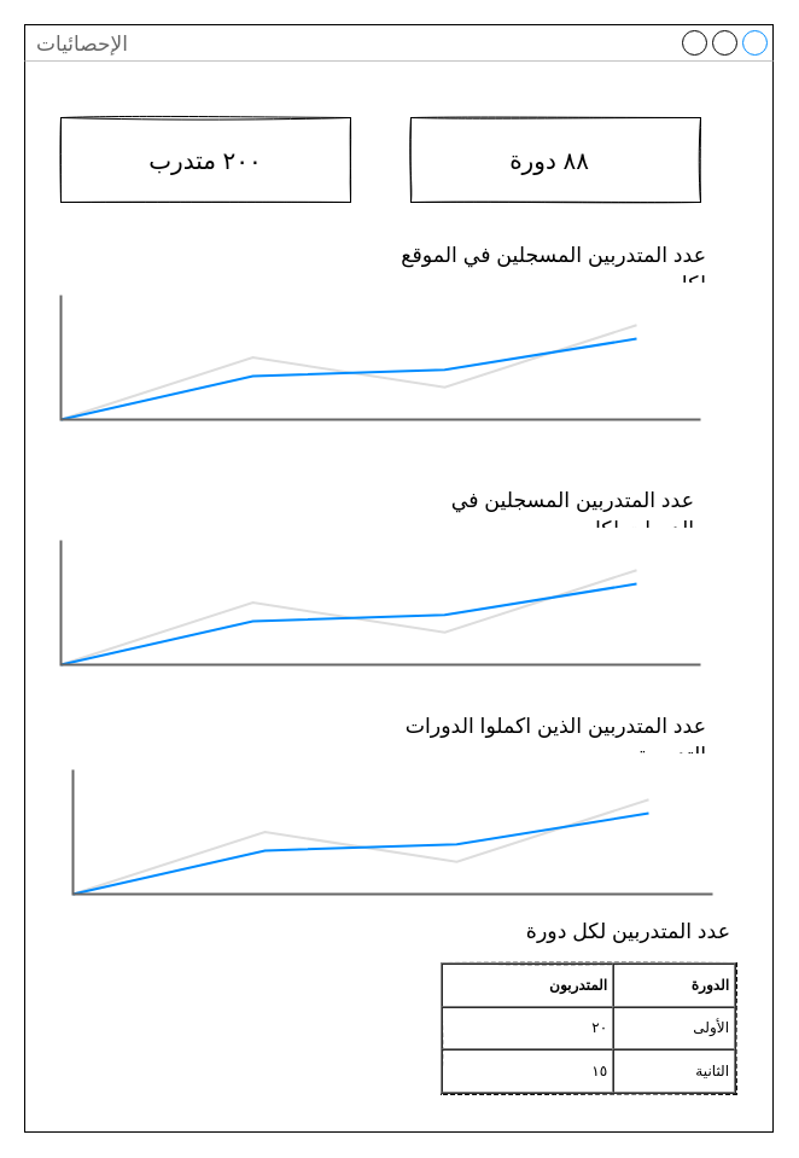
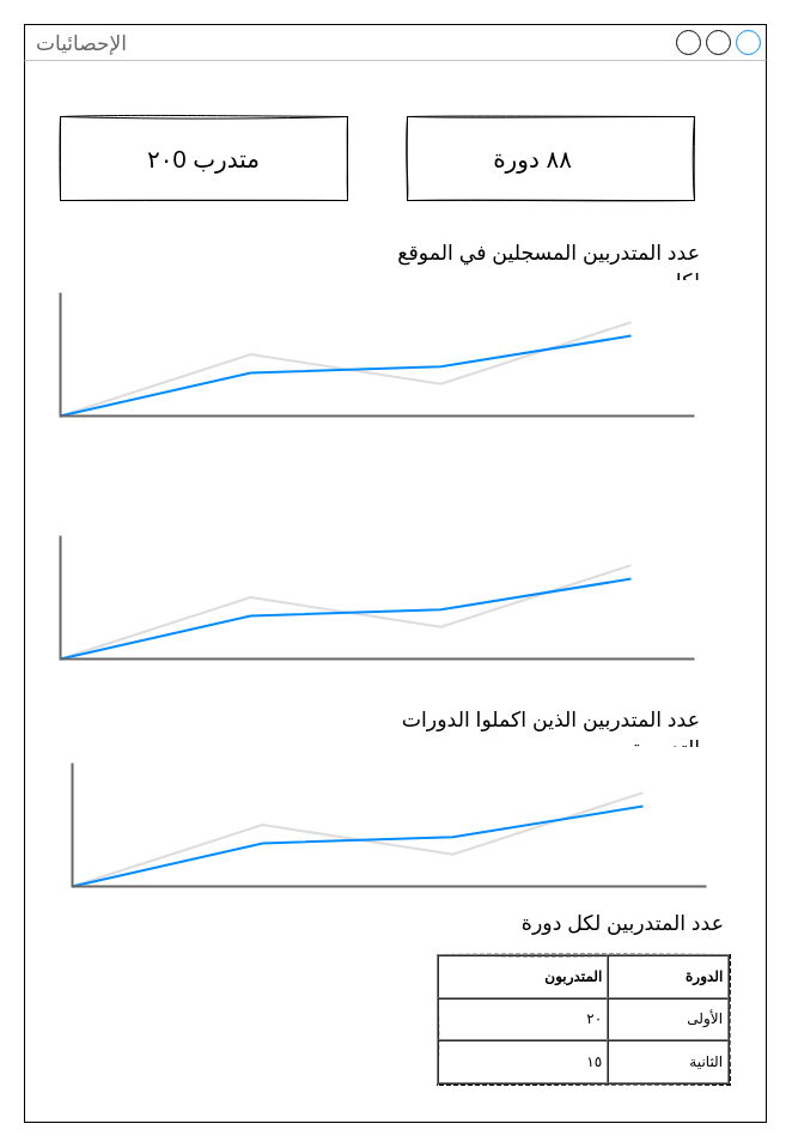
  <mxCell id="0" />
  <mxCell id="1" parent="0" />
  <mxCell id="2" value="الإحصائيات" style="strokeWidth=1;shadow=0;dashed=0;align=center;html=1;shape=mxgraph.mockup.containers.window;align=left;verticalAlign=top;spacingLeft=8;strokeColor2=#008cff;strokeColor3=#c4c4c4;fontColor=#666666;mainText=;fontSize=17;labelBackgroundColor=none;sketch=0;" parent="1" vertex="1"><mxGeometry x="20" y="20" width="620" height="917" as="geometry" /></mxCell>
  <mxCell id="3" value="&lt;table cellpadding=&quot;4&quot; cellspacing=&quot;0&quot; border=&quot;1&quot; style=&quot;font-size: 1em ; width: 100% ; height: 100%&quot;&gt;&lt;tbody&gt;&lt;tr&gt;&lt;th&gt;المتدربون&lt;/th&gt;&lt;th&gt;الدورة&lt;/th&gt;&lt;/tr&gt;&lt;tr&gt;&lt;td&gt;٢٠&lt;/td&gt;&lt;td&gt;الأولى&lt;/td&gt;&lt;/tr&gt;&lt;tr&gt;&lt;td&gt;١٥&lt;/td&gt;&lt;td&gt;الثانية&lt;/td&gt;&lt;/tr&gt;&lt;/tbody&gt;&lt;/table&gt; " style="verticalAlign=top;align=right;overflow=fill;fontSize=12;fontFamily=Helvetica;html=1;shadow=0;sketch=1;dashed=1;" parent="1" vertex="1"><mxGeometry x="365" y="797" width="245" height="108.89" as="geometry" /></mxCell>
  <mxCell id="4" value="" style="rounded=0;whiteSpace=wrap;html=1;shadow=0;sketch=1;" parent="1" vertex="1"><mxGeometry x="50" y="97" width="240" height="70" as="geometry" /></mxCell>
  <mxCell id="5" value="" style="rounded=0;whiteSpace=wrap;html=1;shadow=0;sketch=1;" parent="1" vertex="1"><mxGeometry x="340" y="97" width="240" height="70" as="geometry" /></mxCell>
- <mxCell id="6" value="٢٠٠ متدرب" style="text;html=1;strokeColor=none;fillColor=none;align=center;verticalAlign=middle;whiteSpace=wrap;rounded=0;shadow=0;sketch=1;fontSize=20;" parent="1" vertex="1"><mxGeometry x="85" y="117" width="170" height="30" as="geometry" /></mxCell>
- <mxCell id="7" value="٨٨ دورة" style="text;html=1;strokeColor=none;fillColor=none;align=center;verticalAlign=middle;whiteSpace=wrap;rounded=0;shadow=0;sketch=1;fontSize=20;" parent="1" vertex="1"><mxGeometry x="370" y="117" width="170" height="30" as="geometry" /></mxCell>
+ <mxCell id="6" value="٢٠0 متدرب" style="text;html=1;strokeColor=none;fillColor=none;align=center;verticalAlign=middle;whiteSpace=wrap;rounded=0;shadow=0;sketch=1;fontSize=20;" parent="1" vertex="1"><mxGeometry x="85" y="117" width="170" height="30" as="geometry" /></mxCell>
+ <mxCell id="7" value="٨٨ دورة" style="text;html=1;strokeColor=none;fillColor=none;align=center;verticalAlign=middle;whiteSpace=wrap;rounded=0;shadow=0;sketch=1;fontSize=20;" parent="1" vertex="1"><mxGeometry x="360" y="117" width="170" height="30" as="geometry" /></mxCell>
  <mxCell id="8" value="&lt;h1 style=&quot;font-size: 20px&quot;&gt;&lt;span style=&quot;font-weight: normal&quot; id=&quot;docs-internal-guid-02ea8f25-7fff-60b4-0465-00c2d2e181f8&quot;&gt;&lt;ul style=&quot;margin-top: 0 ; margin-bottom: 0&quot;&gt;&lt;li dir=&quot;rtl&quot; style=&quot;list-style-type: disc ; font-size: 13pt ; font-family: &amp;#34;arial&amp;#34; ; background-color: transparent ; vertical-align: baseline&quot;&gt;&lt;p dir=&quot;rtl&quot; style=&quot;line-height: 1.38 ; margin-top: 0pt ; margin-bottom: 0pt&quot;&gt;&lt;span style=&quot;font-size: 13pt ; background-color: transparent ; vertical-align: baseline&quot;&gt;عدد المتدربين المسجلين في الموقع لكل يوم&lt;/span&gt;&lt;/p&gt;&lt;/li&gt;&lt;/ul&gt;&lt;/span&gt;&lt;/h1&gt;" style="text;html=1;strokeColor=none;fillColor=none;spacing=5;spacingTop=-20;whiteSpace=wrap;overflow=hidden;rounded=0;shadow=0;sketch=1;fontSize=20;align=right;" parent="1" vertex="1"><mxGeometry x="280" y="197" width="310" height="37" as="geometry" /></mxCell>
  <mxCell id="9" value="&lt;h1 style=&quot;font-size: 20px&quot;&gt;&lt;span style=&quot;font-weight: normal&quot; id=&quot;docs-internal-guid-02ea8f25-7fff-60b4-0465-00c2d2e181f8&quot;&gt;&lt;ul style=&quot;margin-top: 0 ; margin-bottom: 0&quot;&gt;&lt;li dir=&quot;rtl&quot; style=&quot;list-style-type: disc ; font-size: 13pt ; font-family: &amp;#34;arial&amp;#34; ; background-color: transparent ; vertical-align: baseline&quot;&gt;&lt;p dir=&quot;rtl&quot; style=&quot;line-height: 1.38 ; margin-top: 0pt ; margin-bottom: 0pt&quot;&gt;&lt;span id=&quot;docs-internal-guid-0fe62bdd-7fff-42a3-f969-4575639c734a&quot;&gt;&lt;span style=&quot;font-size: 13pt ; font-family: &amp;#34;arial&amp;#34; ; background-color: transparent ; vertical-align: baseline&quot;&gt;عدد المتدربين لكل دورة&lt;/span&gt;&lt;/span&gt;&lt;br&gt;&lt;/p&gt;&lt;/li&gt;&lt;/ul&gt;&lt;/span&gt;&lt;/h1&gt;" style="text;html=1;strokeColor=none;fillColor=none;spacing=5;spacingTop=-20;whiteSpace=wrap;overflow=hidden;rounded=0;shadow=0;sketch=1;fontSize=20;align=right;" vertex="1" parent="1"><mxGeometry x="330" y="757" width="280" height="37" as="geometry" /></mxCell>
- <mxCell id="10" value="&lt;h1 style=&quot;font-size: 20px&quot;&gt;&lt;span style=&quot;font-weight: normal&quot; id=&quot;docs-internal-guid-02ea8f25-7fff-60b4-0465-00c2d2e181f8&quot;&gt;&lt;ul style=&quot;margin-top: 0 ; margin-bottom: 0&quot;&gt;&lt;li dir=&quot;rtl&quot; style=&quot;list-style-type: disc ; font-size: 13pt ; font-family: &amp;#34;arial&amp;#34; ; background-color: transparent ; vertical-align: baseline&quot;&gt;&lt;p dir=&quot;rtl&quot; style=&quot;line-height: 1.38 ; margin-top: 0pt ; margin-bottom: 0pt&quot;&gt;&lt;span id=&quot;docs-internal-guid-b5b7fad8-7fff-0cca-f9a4-ced6a1644055&quot;&gt;&lt;span style=&quot;font-size: 13pt ; font-family: &amp;#34;arial&amp;#34; ; background-color: transparent ; vertical-align: baseline&quot;&gt;عدد المتدربين المسجلين في الدورات لكل يوم&lt;/span&gt;&lt;/span&gt;&lt;br&gt;&lt;/p&gt;&lt;/li&gt;&lt;/ul&gt;&lt;/span&gt;&lt;/h1&gt;" style="text;html=1;strokeColor=none;fillColor=none;spacing=5;spacingTop=-20;whiteSpace=wrap;overflow=hidden;rounded=0;shadow=0;sketch=1;fontSize=20;align=right;" vertex="1" parent="1"><mxGeometry x="270" y="400" width="310" height="37" as="geometry" /></mxCell>
  <mxCell id="11" value="&lt;h1 style=&quot;font-size: 20px&quot;&gt;&lt;span style=&quot;font-weight: normal&quot; id=&quot;docs-internal-guid-02ea8f25-7fff-60b4-0465-00c2d2e181f8&quot;&gt;&lt;ul style=&quot;margin-top: 0 ; margin-bottom: 0&quot;&gt;&lt;li dir=&quot;rtl&quot; style=&quot;list-style-type: disc ; font-size: 13pt ; font-family: &amp;#34;arial&amp;#34; ; background-color: transparent ; vertical-align: baseline&quot;&gt;&lt;p dir=&quot;rtl&quot; style=&quot;line-height: 1.38 ; margin-top: 0pt ; margin-bottom: 0pt&quot;&gt;&lt;span id=&quot;docs-internal-guid-3d4b32ab-7fff-2d69-0d66-a148118b0a42&quot;&gt;&lt;span style=&quot;font-size: 13pt ; font-family: &amp;#34;arial&amp;#34; ; background-color: transparent ; vertical-align: baseline&quot;&gt;عدد المتدربين الذين اكملوا الدورات التدريبية&lt;/span&gt;&lt;/span&gt;&lt;br&gt;&lt;/p&gt;&lt;/li&gt;&lt;/ul&gt;&lt;/span&gt;&lt;/h1&gt;" style="text;html=1;strokeColor=none;fillColor=none;spacing=5;spacingTop=-20;whiteSpace=wrap;overflow=hidden;rounded=0;shadow=0;sketch=1;fontSize=20;align=right;" vertex="1" parent="1"><mxGeometry x="260" y="587" width="330" height="37" as="geometry" /></mxCell>
  <mxCell id="12" value="" style="verticalLabelPosition=bottom;shadow=0;dashed=0;align=center;html=1;verticalAlign=top;strokeWidth=1;shape=mxgraph.mockup.graphics.lineChart;strokeColor=none;strokeColor2=#666666;strokeColor3=#008cff;strokeColor4=#dddddd;" vertex="1" parent="1"><mxGeometry x="50" y="244" width="530" height="103" as="geometry" /></mxCell>
  <mxCell id="13" value="" style="verticalLabelPosition=bottom;shadow=0;dashed=0;align=center;html=1;verticalAlign=top;strokeWidth=1;shape=mxgraph.mockup.graphics.lineChart;strokeColor=none;strokeColor2=#666666;strokeColor3=#008cff;strokeColor4=#dddddd;" vertex="1" parent="1"><mxGeometry x="50" y="447" width="530" height="103" as="geometry" /></mxCell>
  <mxCell id="14" value="" style="verticalLabelPosition=bottom;shadow=0;dashed=0;align=center;html=1;verticalAlign=top;strokeWidth=1;shape=mxgraph.mockup.graphics.lineChart;strokeColor=none;strokeColor2=#666666;strokeColor3=#008cff;strokeColor4=#dddddd;" vertex="1" parent="1"><mxGeometry x="60" y="637" width="530" height="103" as="geometry" /></mxCell>
